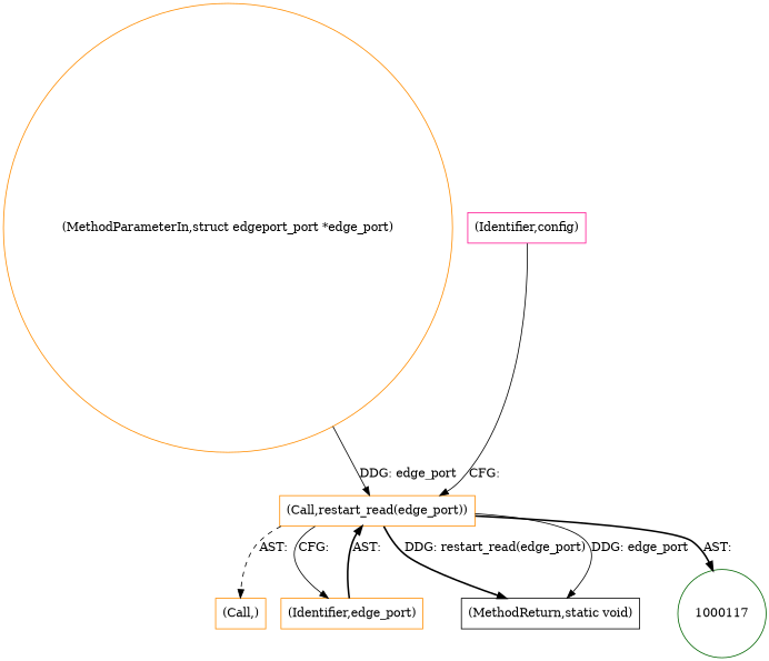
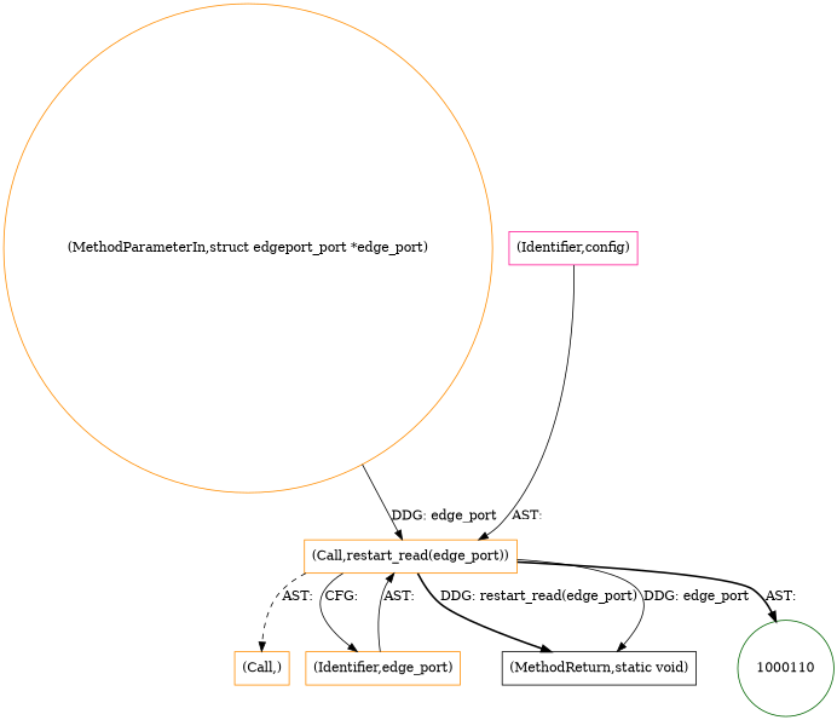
  digraph {
    node [color=darkorange shape=box]
    edge [style=solid]
    n1 [label="(Call,restart_read(edge_port))"]
    n2 [label="(Call,)"]
    n3 [label="(Identifier,edge_port)"]
    n4 [color=black label="(MethodReturn,static void)"]
-   1000110 [color=darkgreen shape=circle label=1000117]
+   1000110 [color=darkgreen shape=circle]
    n6 [label="(MethodParameterIn,struct edgeport_port *edge_port)" shape=circle]
    n7 [color=deeppink label="(Identifier,config)"]
    n1 -> n2 [label="AST: " style=dashed]
    n1 -> n3 [label="CFG: "]
    n1 -> n4 [label="DDG: restart_read(edge_port)" style=bold]
    n1 -> n4 [label="DDG: edge_port"]
    n1 -> 1000110 [label="AST: " style=bold]
-   n3 -> n1 [label="AST: " style=bold]
+   n3 -> n1 [label="AST: "]
    n6 -> n1 [label="DDG: edge_port"]
-   n7 -> n1 [label="CFG: "]
+   n7 -> n1 [label="AST: "]
  }
